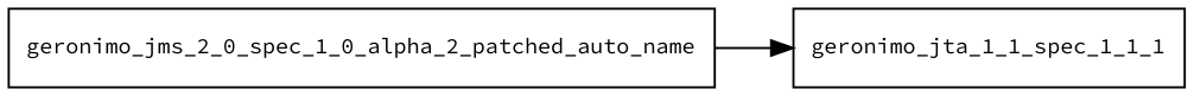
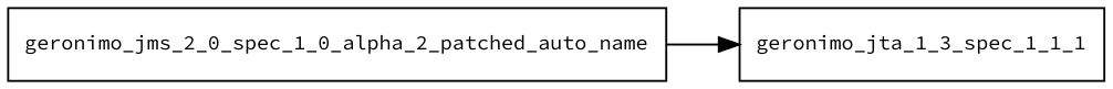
  digraph {
    rankdir=LR
    fontname="Source Code Pro"
    node [fontsize=10.0 shape=box fontname="Source Code Pro"]
    geronimo_jms_2_0_spec_1_0_alpha_2_patched_auto_name
-   geronimo_jta_1_1_spec_1_1_1
+   geronimo_jta_1_1_spec_1_1_1 [label=geronimo_jta_1_3_spec_1_1_1]
    geronimo_jms_2_0_spec_1_0_alpha_2_patched_auto_name -> geronimo_jta_1_1_spec_1_1_1 [fontname="Source Code Pro"]
  }
